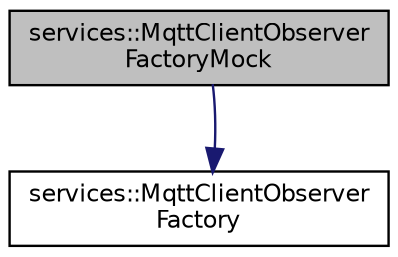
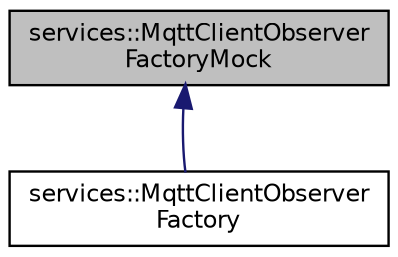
  digraph {
    node [color=black fontname=Helvetica fontsize=10 shape=record style=filled]
    n1 [fillcolor=grey75 fontcolor=black height=0.2 label="services::MqttClientObserver\lFactoryMock" width=0.4]
    n2 [fillcolor=white height=0.2 label="services::MqttClientObserver\lFactory" width=0.4]
-   n2 -> n1 [color=midnightblue dir=back fontname=Helvetica fontsize=10 labelfontname=Helvetica labelfontsize=10 style=solid]
+   n1 -> n2 [color=midnightblue dir=back fontname=Helvetica fontsize=10 labelfontname=Helvetica labelfontsize=10 style=solid]
  }
